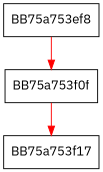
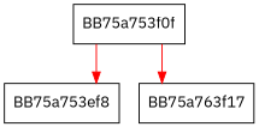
  digraph {
    fontname="IBM Plex Sans"
    splines=ortho
    node [fontname="IBM Plex Sans" shape=box]
    edge [color=red fontname="IBM Plex Sans"]
    BB75a753ef8
    BB75a753f0f
-   BB75a753f17
-   BB75a753ef8 -> BB75a753f0f
+   BB75a753f17 [label=BB75a763f17]
+   BB75a753f0f -> BB75a753ef8
    BB75a753f0f -> BB75a753f17
  }
